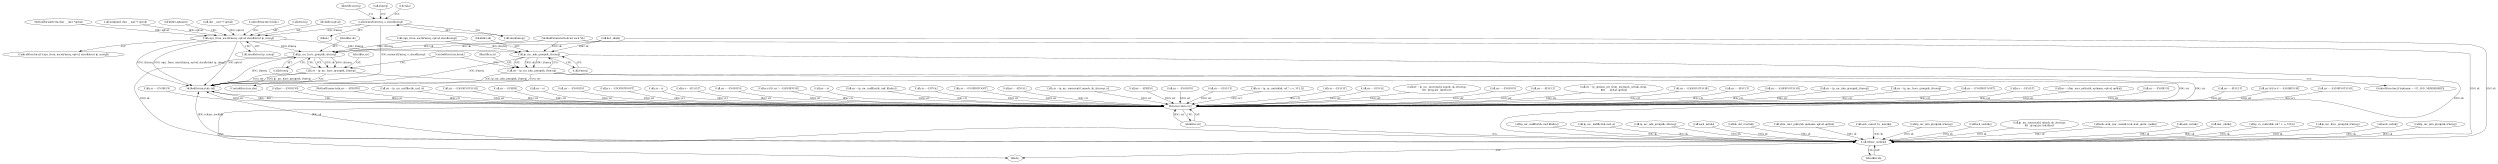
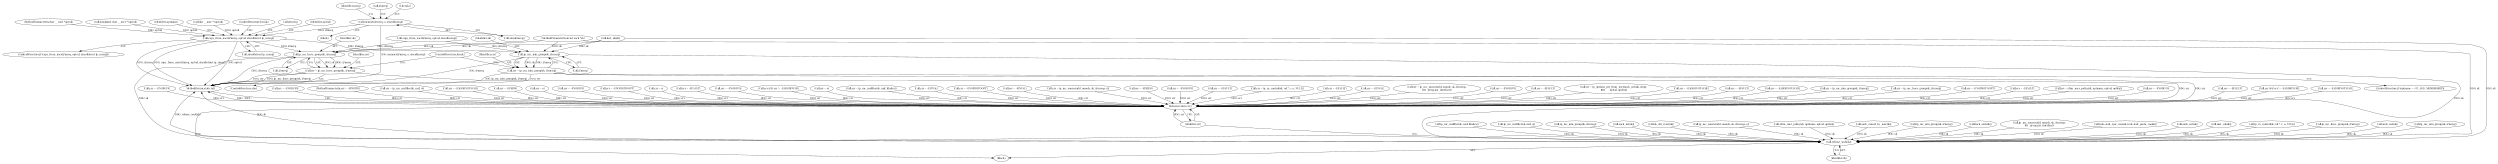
  digraph {
    fontname="Playfair Display"
    node [fontname="Playfair Display"]
    edge [fontname="Playfair Display"]
    n1 [label="(Call,memset(&mreq, 0, sizeof(mreq)))"]
    n2 [label="(Call,copy_from_user(&mreq, optval, sizeof(struct ip_mreq)))"]
    n3 [label="(Call,sizeof(mreq))"]
    n4 [label="(Block,)"]
    n5 [label="(MethodReturn,static int)"]
    n6 [label="(Call,ip_mc_join_group(sk, &mreq))"]
    n7 [label="(Call,ip_mc_leave_group(sk, &mreq))"]
    n8 [label="(Call,sizeof(struct ip_mreq))"]
    n9 [label="(ControlStructure,if (copy_from_user(&mreq, optval, sizeof(struct ip_mreq))))"]
    n10 [label="(Return,return err;)"]
    n11 [label="(Call,err = ip_mc_join_group(sk, &mreq))"]
    n12 [label="(Call,release_sock(sk))"]
    n13 [label="(Call,&mreq)"]
    n14 [label="(Call,err = ip_mc_leave_group(sk, &mreq))"]
    n15 [label="(Call,&mreq)"]
    n16 [label="(ControlStructure,if (optname == IP_ADD_MEMBERSHIP))"]
    n17 [label="(Block,)"]
    n18 [label="(Identifier,sk)"]
    n19 [label="(Identifier,err)"]
    n20 [label="(ControlStructure,else)"]
    n21 [label="(Call,ip_mc_msfilter(sk, msf, ifindex))"]
    n22 [label="(Call,ip_mc_msfilter(sk, msf, 0))"]
    n23 [label="(Call,err = -EFAULT)"]
    n24 [label="(Call,ip_mc_join_group(sk, &mreq))"]
    n25 [label="(Call,sock_net(sk))"]
    n26 [label="(Call,err && err != -EADDRINUSE)"]
    n27 [label="(Call,err = -EADDRNOTAVAIL)"]
    n28 [label="(Identifier,err)"]
    n29 [label="(Call,err = -ENOBUFS)"]
    n30 [label="(Call,err = -ENOBUFS)"]
    n31 [label="(Call,sk_dst_reset(sk))"]
+   n32 [label="(Call,ip_mc_source(add, omode, sk, &mreqs, 0))"]
    n33 [label="(Call,xfrm_user_policy(sk, optname, optval, optlen))"]
    n34 [label="(MethodParameterIn,err = -EPROTO)"]
    n35 [label="(Call,sock_owned_by_user(sk))"]
    n36 [label="(Call,err = ip_mc_msfilter(sk, msf, 0))"]
    n37 [label="(Call,err = -EADDRNOTAVAIL)"]
    n38 [label="(Call,err = -EPERM)"]
    n39 [label="(Identifier,sk)"]
    n40 [label="(Identifier,mreq)"]
    n41 [label="(Identifier,optval)"]
    n42 [label="(Call,err = 0)"]
    n43 [label="(MethodParameterIn,char __user *optval)"]
    n44 [label="(ControlStructure,break;)"]
    n45 [label="(Call,err = -ENOBUFS)"]
    n46 [label="(Call,ip_mc_join_group(sk, &mreq))"]
    n47 [label="(Call,err = -ENOPROTOOPT)"]
    n48 [label="(Call,err = 0)"]
    n49 [label="(Call,(unsigned char __user *) optval)"]
    n50 [label="(Identifier,err)"]
    n51 [label="(Identifier,optname)"]
    n52 [label="(Call,err = -EFAULT)"]
    n53 [label="(MethodParameterIn,struct sock *sk)"]
    n54 [label="(Call,err = -ENOBUFS)"]
    n55 [label="(Call,copy_from_user(&mreq, optval, sizeof(mreq)))"]
    n56 [label="(Identifier,sk)"]
    n57 [label="(Call,(int __user *) optval)"]
    n58 [label="(ControlStructure,break;)"]
    n59 [label="(Call,err && err != -EADDRINUSE)"]
    n60 [label="(Call,err = 0)"]
    n61 [label="(Call,err = ip_mc_msfilter(sk, msf, ifindex))"]
    n62 [label="(Call,err = -EINVAL)"]
    n63 [label="(Call,&mreq)"]
    n64 [label="(Call,err = -ENOPROTOOPT)"]
    n65 [label="(Call,err = -EINVAL)"]
    n66 [label="(Call,lock_sock(sk))"]
    n67 [label="(Call,err = ip_mc_source(add, omode, sk, &mreqs, 0))"]
    n68 [label="(Call,err = -EPERM)"]
    n69 [label="(Call,err = -ENOBUFS)"]
    n70 [label="(Call,err = -EFAULT)"]
    n71 [label="(Call,ip_mc_source(add, omode, sk, &mreqs,\n\t\t\t\t   greqs.gsr_interface))"]
    n72 [label="(Call,icsk->icsk_sync_mss(sk, icsk->icsk_pmtu_cookie))"]
    n73 [label="(Call,err = ip_ra_control(sk, val ? 1 : 0, NULL))"]
    n74 [label="(Call,err = -EFAULT)"]
    n75 [label="(Call,err = -EINVAL)"]
    n76 [label="(Call,err = ip_mc_source(add, omode, sk, &mreqs,\n\t\t\t\t   greqs.gsr_interface))"]
    n77 [label="(Call,sock_net(sk))"]
    n78 [label="(Call,err = -ENOBUFS)"]
    n79 [label="(Call,inet_csk(sk))"]
    n80 [label="(Call,&mreq)"]
    n81 [label="(Call,err = -EFAULT)"]
    n82 [label="(Call,err = ip_options_get_from_user(sock_net(sk), &opt,\n \t\t\t\t\t       optval, optlen))"]
    n83 [label="(Call,err = -EADDRNOTAVAIL)"]
    n84 [label="(Call,ip_ra_control(sk, val ? 1 : 0, NULL))"]
    n85 [label="(Call,ip_mc_leave_group(sk, &mreq))"]
    n86 [label="(Call,err = -EFAULT)"]
    n87 [label="(Call,err = -EADDRNOTAVAIL)"]
    n88 [label="(Call,sock_net(sk))"]
    n89 [label="(Call,err = ip_mc_join_group(sk, &mreq))"]
    n90 [label="(Call,err = ip_mc_leave_group(sk, &mreq))"]
    n91 [label="(Call,err = -ENOPROTOOPT)"]
    n92 [label="(Call,inet_sk(sk))"]
    n93 [label="(Call,err = -EFAULT)"]
    n94 [label="(Call,err = xfrm_user_policy(sk, optname, optval, optlen))"]
    n95 [label="(Call,ip_mc_join_group(sk, &mreq))"]
    n96 [label="(Call,err = -ENOBUFS)"]
    n97 [label="(Literal,0)"]
    n1 -> n2 [label="DDG: &mreq"]
    n1 -> n3 [label="CFG: "]
    n1 -> n4 [label="AST: "]
    n1 -> n5 [label="DDG: memset(&mreq, 0, sizeof(mreq))"]
    n2 -> n5 [label="DDG: copy_from_user(&mreq, optval, sizeof(struct ip_mreq))"]
    n2 -> n5 [label="DDG: optval"]
    n2 -> n5 [label="DDG: &mreq"]
    n2 -> n6 [label="DDG: &mreq"]
    n2 -> n7 [label="DDG: &mreq"]
    n2 -> n8 [label="CFG: "]
    n2 -> n9 [label="AST: "]
    n3 -> n1 [label="AST: "]
    n5 -> n10 [label="CFG: "]
    n6 -> n5 [label="DDG: &mreq"]
    n6 -> n11 [label="AST: "]
    n6 -> n11 [label="DDG: sk"]
    n6 -> n11 [label="DDG: &mreq"]
    n6 -> n12 [label="DDG: sk"]
    n6 -> n13 [label="CFG: "]
    n7 -> n5 [label="DDG: &mreq"]
    n7 -> n12 [label="DDG: sk"]
    n7 -> n14 [label="AST: "]
    n7 -> n14 [label="DDG: sk"]
    n7 -> n14 [label="DDG: &mreq"]
    n7 -> n15 [label="CFG: "]
    n8 -> n2 [label="AST: "]
    n10 -> n5 [label="DDG: <RET>"]
    n10 -> n17 [label="AST: "]
    n10 -> n19 [label="CFG: "]
    n11 -> n5 [label="DDG: err"]
    n11 -> n5 [label="DDG: ip_mc_join_group(sk, &mreq)"]
    n11 -> n6 [label="CFG: "]
    n11 -> n10 [label="DDG: err"]
    n11 -> n16 [label="AST: "]
    n12 -> n5 [label="DDG: release_sock(sk)"]
    n12 -> n5 [label="DDG: sk"]
    n12 -> n17 [label="AST: "]
    n12 -> n18 [label="CFG: "]
    n13 -> n6 [label="AST: "]
    n14 -> n5 [label="DDG: err"]
    n14 -> n5 [label="DDG: ip_mc_leave_group(sk, &mreq)"]
    n14 -> n7 [label="CFG: "]
    n14 -> n10 [label="DDG: err"]
    n14 -> n20 [label="AST: "]
    n15 -> n7 [label="AST: "]
    n18 -> n12 [label="AST: "]
    n19 -> n10 [label="AST: "]
    n19 -> n10 [label="DDG: err"]
    n19 -> n12 [label="CFG: "]
    n21 -> n12 [label="DDG: sk"]
    n22 -> n12 [label="DDG: sk"]
    n23 -> n10 [label="DDG: err"]
    n24 -> n12 [label="DDG: sk"]
    n25 -> n12 [label="DDG: sk"]
    n26 -> n10 [label="DDG: err"]
    n27 -> n10 [label="DDG: err"]
    n28 -> n11 [label="AST: "]
    n29 -> n10 [label="DDG: err"]
    n30 -> n10 [label="DDG: err"]
    n31 -> n12 [label="DDG: sk"]
+   n32 -> n12 [label="DDG: sk"]
    n33 -> n12 [label="DDG: sk"]
    n34 -> n10 [label="DDG: err"]
    n35 -> n12 [label="DDG: sk"]
    n36 -> n10 [label="DDG: err"]
    n37 -> n10 [label="DDG: err"]
    n38 -> n10 [label="DDG: err"]
    n39 -> n7 [label="AST: "]
    n40 -> n1 [label="CFG: "]
    n41 -> n2 [label="AST: "]
    n42 -> n10 [label="DDG: err"]
    n43 -> n2 [label="DDG: optval"]
    n44 -> n11 [label="CFG: "]
    n44 -> n14 [label="CFG: "]
    n45 -> n10 [label="DDG: err"]
    n46 -> n12 [label="DDG: sk"]
    n47 -> n10 [label="DDG: err"]
    n48 -> n10 [label="DDG: err"]
    n49 -> n2 [label="DDG: optval"]
    n50 -> n14 [label="AST: "]
    n51 -> n2 [label="CFG: "]
    n52 -> n10 [label="DDG: err"]
    n53 -> n6 [label="DDG: sk"]
    n53 -> n7 [label="DDG: sk"]
    n53 -> n12 [label="DDG: sk"]
    n54 -> n10 [label="DDG: err"]
    n55 -> n6 [label="DDG: &mreq"]
    n55 -> n7 [label="DDG: &mreq"]
    n56 -> n6 [label="AST: "]
    n57 -> n2 [label="DDG: optval"]
    n58 -> n2 [label="CFG: "]
    n59 -> n10 [label="DDG: err"]
    n60 -> n10 [label="DDG: err"]
    n61 -> n10 [label="DDG: err"]
    n62 -> n10 [label="DDG: err"]
    n63 -> n2 [label="AST: "]
    n64 -> n10 [label="DDG: err"]
    n65 -> n10 [label="DDG: err"]
    n66 -> n12 [label="DDG: sk"]
    n67 -> n10 [label="DDG: err"]
    n68 -> n10 [label="DDG: err"]
    n69 -> n10 [label="DDG: err"]
    n70 -> n10 [label="DDG: err"]
    n71 -> n12 [label="DDG: sk"]
    n72 -> n12 [label="DDG: sk"]
    n73 -> n10 [label="DDG: err"]
    n74 -> n10 [label="DDG: err"]
    n75 -> n10 [label="DDG: err"]
    n76 -> n10 [label="DDG: err"]
    n77 -> n12 [label="DDG: sk"]
    n78 -> n10 [label="DDG: err"]
    n79 -> n12 [label="DDG: sk"]
    n80 -> n1 [label="AST: "]
    n81 -> n10 [label="DDG: err"]
    n82 -> n10 [label="DDG: err"]
    n83 -> n10 [label="DDG: err"]
    n84 -> n12 [label="DDG: sk"]
    n85 -> n12 [label="DDG: sk"]
    n86 -> n10 [label="DDG: err"]
    n87 -> n10 [label="DDG: err"]
    n88 -> n12 [label="DDG: sk"]
    n89 -> n10 [label="DDG: err"]
    n90 -> n10 [label="DDG: err"]
    n91 -> n10 [label="DDG: err"]
    n92 -> n6 [label="DDG: sk"]
    n92 -> n7 [label="DDG: sk"]
    n92 -> n12 [label="DDG: sk"]
    n93 -> n10 [label="DDG: err"]
    n94 -> n10 [label="DDG: err"]
    n95 -> n12 [label="DDG: sk"]
    n96 -> n10 [label="DDG: err"]
    n97 -> n1 [label="AST: "]
  }
